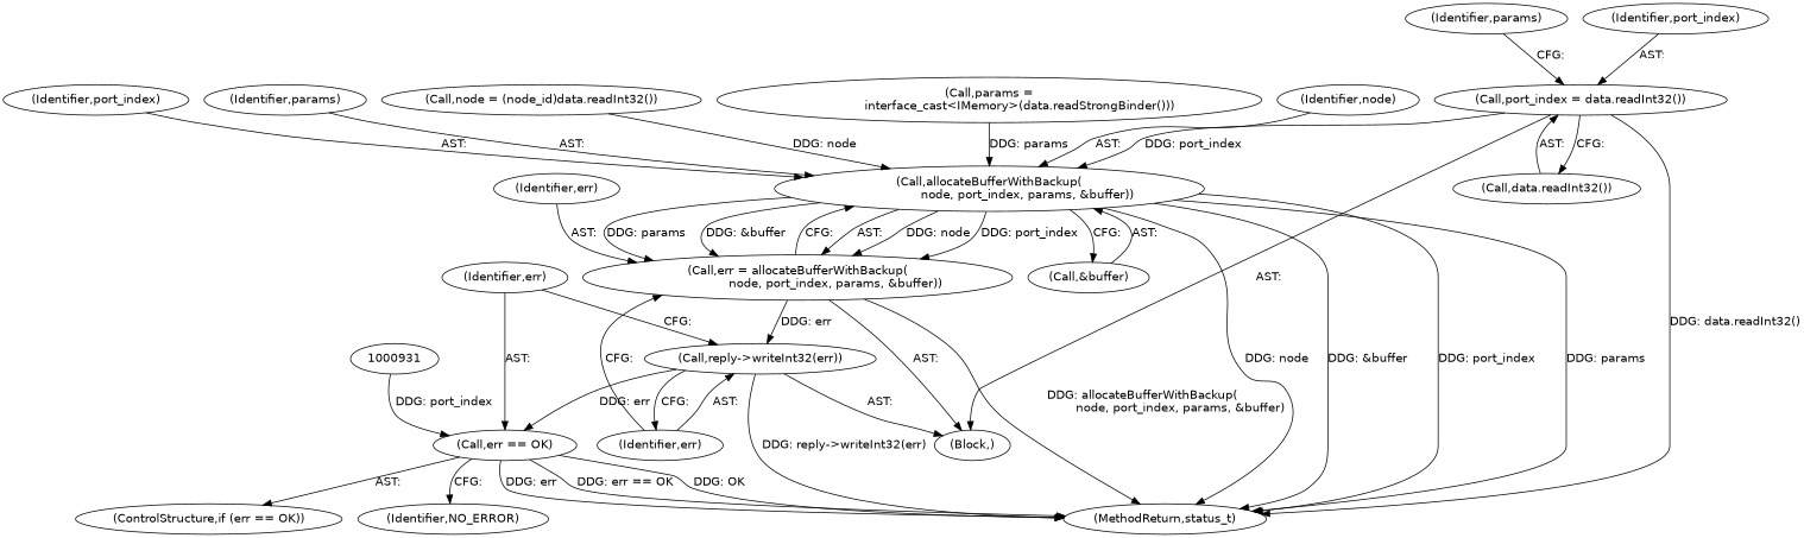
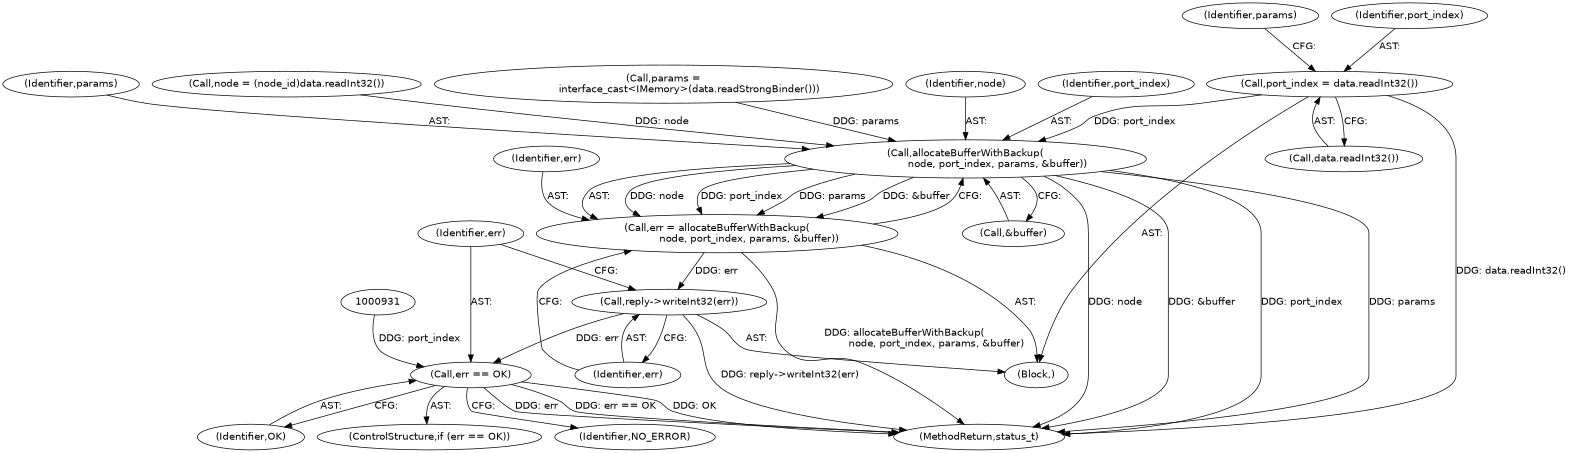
  digraph {
    fontname="DejaVu Sans"
    node [fontname="DejaVu Sans"]
    edge [fontname="DejaVu Sans"]
    n1 [label="(Call,port_index = data.readInt32())"]
    n2 [label="(Call,allocateBufferWithBackup(\n                    node, port_index, params, &buffer))"]
    n3 [label="(MethodReturn,status_t)"]
    n4 [label="(Call,data.readInt32())"]
    n5 [label="(Block,)"]
    n6 [label="(Call,err = allocateBufferWithBackup(\n                    node, port_index, params, &buffer))"]
    n7 [label="(Call,&buffer)"]
    n8 [label="(Call,reply->writeInt32(err))"]
    n9 [label="(Call,err == OK)"]
    n10 [label="(Identifier,err)"]
+   n11 [label="(Identifier,OK)"]
    n12 [label="(ControlStructure,if (err == OK))"]
    n13 [label="(Identifier,NO_ERROR)"]
    n14 [label="(Identifier,err)"]
    n15 [label="(Identifier,node)"]
    n16 [label="(Identifier,params)"]
    n17 [label="(Identifier,port_index)"]
    n18 [label="(Identifier,params)"]
    n19 [label="(Call,node = (node_id)data.readInt32())"]
    n20 [label="(Identifier,err)"]
    n21 [label="(Call,params =\n                interface_cast<IMemory>(data.readStrongBinder()))"]
    n22 [label="(Identifier,port_index)"]
    1000931
    n1 -> n2 [label="DDG: port_index"]
    n1 -> n3 [label="DDG: data.readInt32()"]
    n1 -> n4 [label="CFG: "]
    n1 -> n5 [label="AST: "]
    n2 -> n3 [label="DDG: &buffer"]
    n2 -> n3 [label="DDG: port_index"]
    n2 -> n3 [label="DDG: params"]
    n2 -> n3 [label="DDG: node"]
    n2 -> n6 [label="AST: "]
    n2 -> n6 [label="DDG: node"]
    n2 -> n6 [label="DDG: port_index"]
    n2 -> n6 [label="DDG: params"]
    n2 -> n6 [label="DDG: &buffer"]
    n2 -> n7 [label="CFG: "]
    n4 -> n1 [label="AST: "]
    n6 -> n2 [label="CFG: "]
    n6 -> n3 [label="DDG: allocateBufferWithBackup(\n                    node, port_index, params, &buffer)"]
    n6 -> n5 [label="AST: "]
    n6 -> n8 [label="DDG: err"]
    n7 -> n2 [label="AST: "]
    n8 -> n3 [label="DDG: reply->writeInt32(err)"]
    n8 -> n5 [label="AST: "]
    n8 -> n9 [label="DDG: err"]
    n8 -> n10 [label="CFG: "]
    n9 -> n3 [label="DDG: err"]
    n9 -> n3 [label="DDG: err == OK"]
    n9 -> n3 [label="DDG: OK"]
+   n9 -> n11 [label="CFG: "]
    n9 -> n12 [label="AST: "]
    n9 -> n13 [label="CFG: "]
    n10 -> n6 [label="CFG: "]
    n10 -> n8 [label="AST: "]
+   n11 -> n9 [label="AST: "]
    n14 -> n6 [label="AST: "]
    n15 -> n2 [label="AST: "]
    n16 -> n1 [label="CFG: "]
    n17 -> n2 [label="AST: "]
    n18 -> n2 [label="AST: "]
    n19 -> n2 [label="DDG: node"]
    n20 -> n8 [label="CFG: "]
    n20 -> n9 [label="AST: "]
    n21 -> n2 [label="DDG: params"]
    n22 -> n1 [label="AST: "]
    1000931 -> n9 [label="DDG: port_index"]
  }
